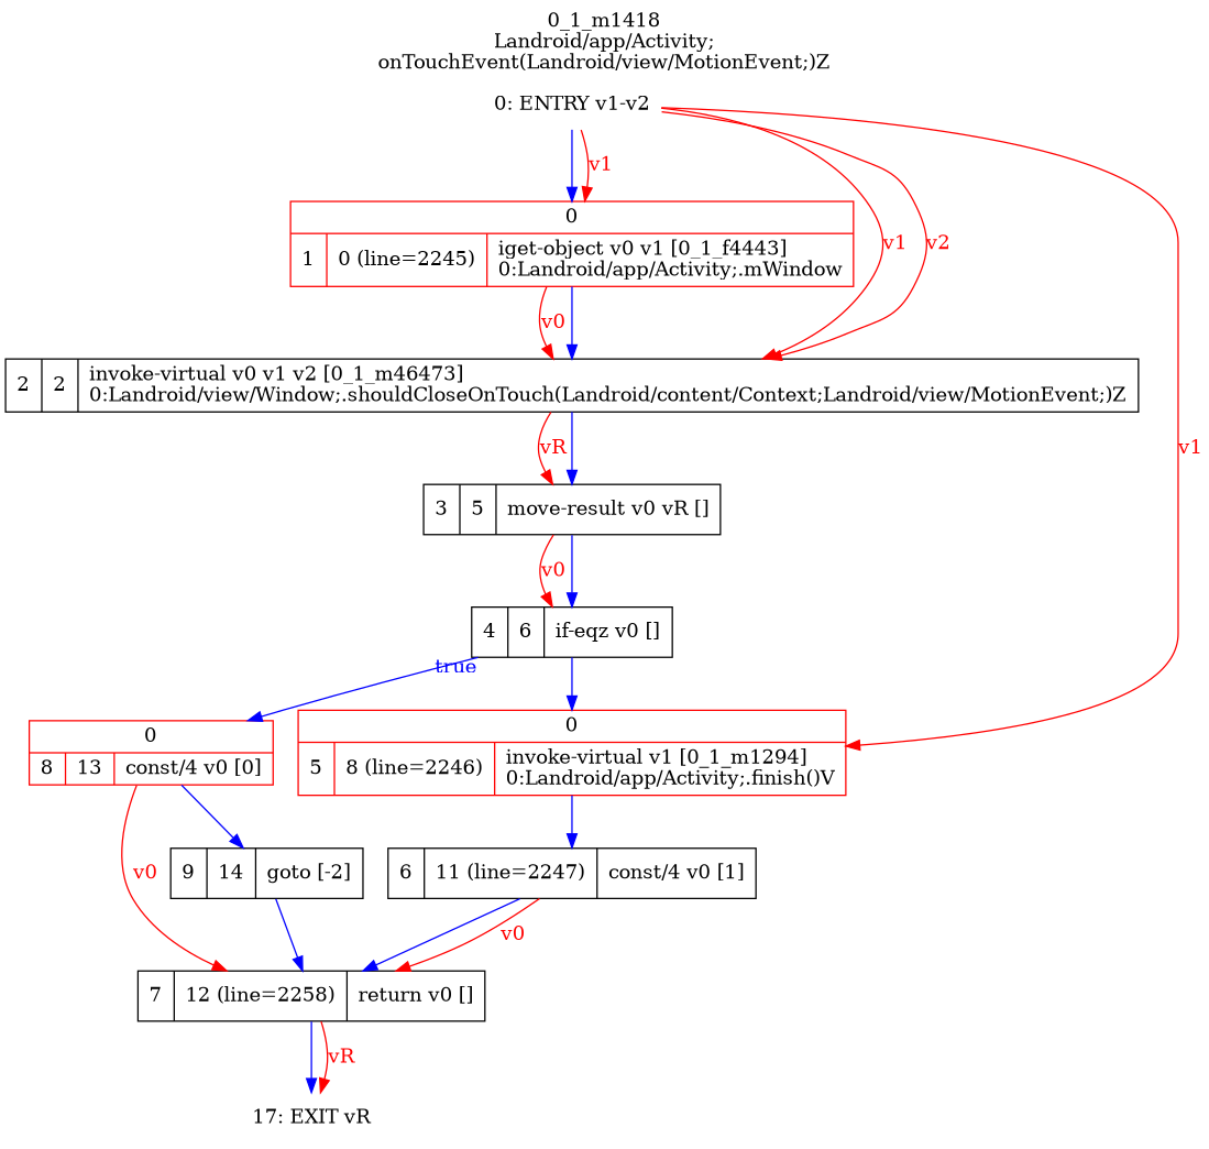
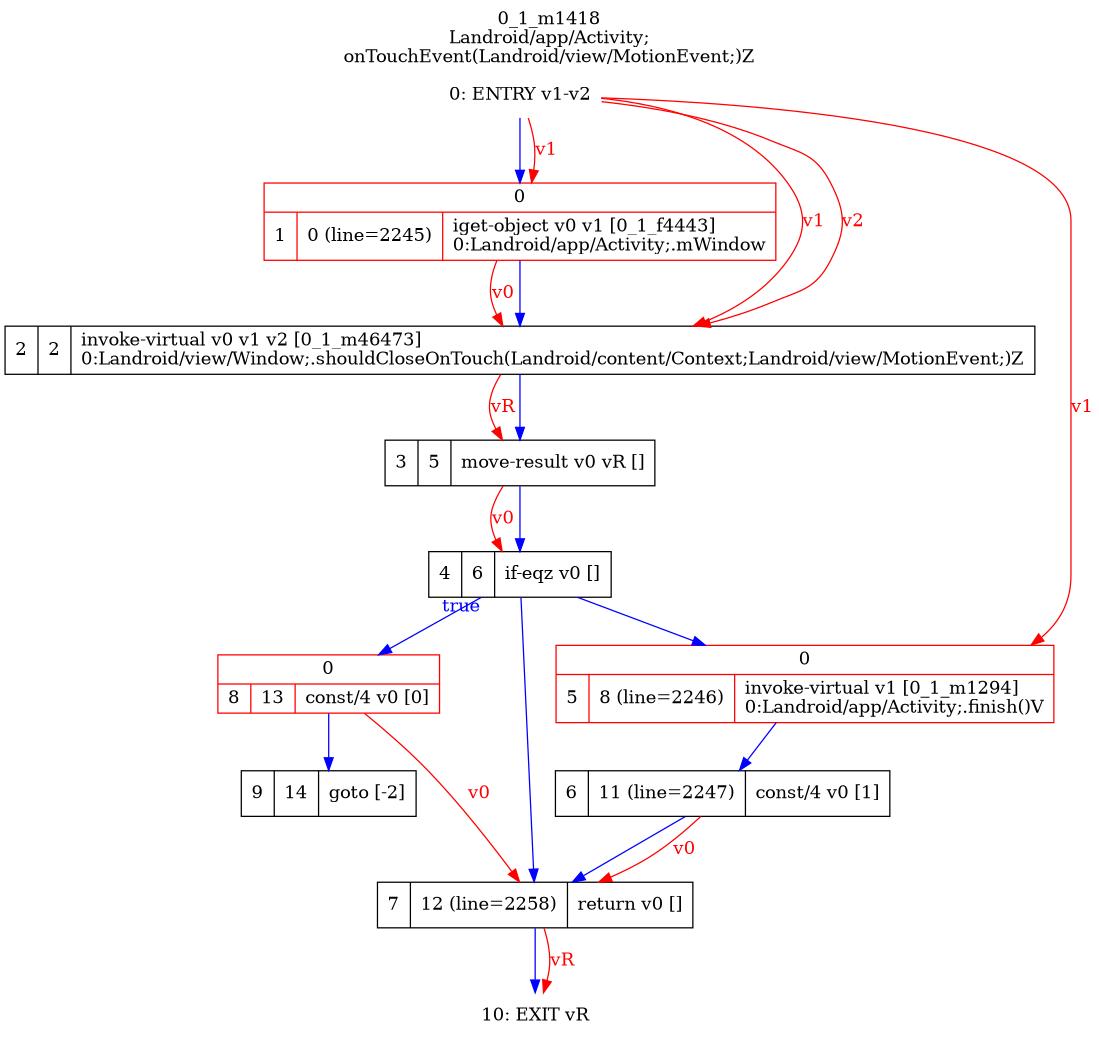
  digraph {
    label="0_1_m1418\nLandroid/app/Activity;\nonTouchEvent(Landroid/view/MotionEvent;)Z"
    labelloc=t
    rankdir=UD
    node [shape=record]
    edge [color=blue fontcolor=blue]
    n1 [color=red label="0: ENTRY v1-v2" shape=plaintext]
    n2 [color=red label="{0|{1|0 (line=2245)|iget-object v0 v1 [0_1_f4443]\l0:Landroid/app/Activity;.mWindow\l}}"]
    n3 [label="2|2|invoke-virtual v0 v1 v2 [0_1_m46473]\l0:Landroid/view/Window;.shouldCloseOnTouch(Landroid/content/Context;Landroid/view/MotionEvent;)Z\l"]
    n4 [color=red label="{0|{5|8 (line=2246)|invoke-virtual v1 [0_1_m1294]\l0:Landroid/app/Activity;.finish()V\l}}"]
    n5 [label="3|5|move-result v0 vR []\l"]
    n6 [label="6|11 (line=2247)|const/4 v0 [1]\l"]
    n7 [label="4|6|if-eqz v0 []\l"]
    n8 [color=red label="{0|{8|13|const/4 v0 [0]\l}}"]
    n9 [label="7|12 (line=2258)|return v0 []\l"]
    n10 [label="9|14|goto [-2]\l"]
-   n11 [label="17: EXIT vR" shape=plaintext]
+   n11 [label="10: EXIT vR" shape=plaintext]
    n1 -> n2 [weight=100]
    n1 -> n2 [color=red fontcolor=red label=v1]
    n1 -> n3 [color=red fontcolor=red label=v1]
    n1 -> n3 [color=red fontcolor=red label=v2]
    n1 -> n4 [color=red fontcolor=red label=v1]
    n2 -> n3 [weight=100]
    n2 -> n3 [color=red fontcolor=red label=v0]
    n3 -> n5 [weight=100]
    n3 -> n5 [color=red fontcolor=red label=vR]
    n4 -> n6 [weight=100]
    n5 -> n7 [weight=100]
    n5 -> n7 [color=red fontcolor=red label=v0]
    n6 -> n9 [weight=100]
    n6 -> n9 [color=red fontcolor=red label=v0]
    n7 -> n4 [weight=100]
    n7 -> n8 [taillabel=true weight=10]
    n8 -> n9 [color=red fontcolor=red label=v0]
    n8 -> n10 [weight=100]
    n9 -> n11 [weight=100]
    n9 -> n11 [color=red fontcolor=red label=vR]
-   n10 -> n9 [weight=100]
+   n7 -> n9 [weight=100]
  }
